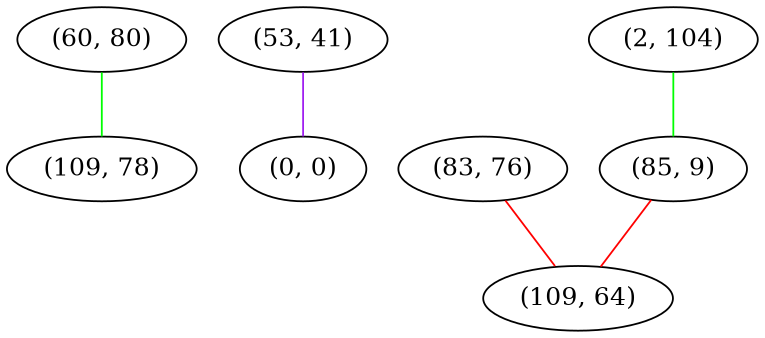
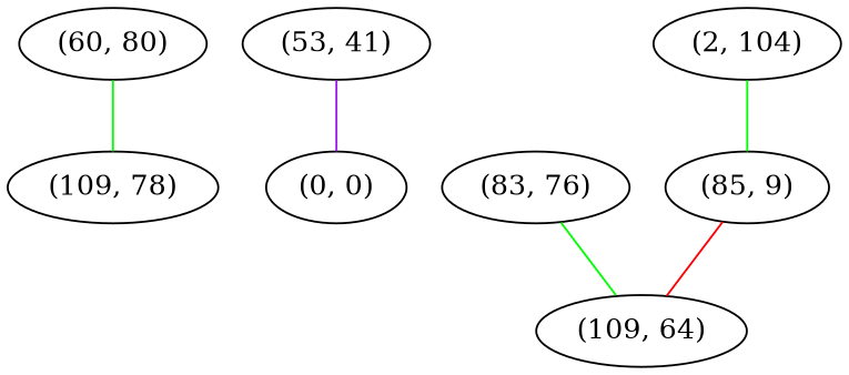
  graph {
    edge [color=green weight=1]
    "(60, 80)"
    "(109, 78)"
    "(53, 41)"
    "(0, 0)"
    "(83, 76)"
    "(109, 64)"
    "(2, 104)"
    "(85, 9)"
    "(60, 80)" -- "(109, 78)"
    "(53, 41)" -- "(0, 0)" [color=purple weight=4]
-   "(83, 76)" -- "(109, 64)" [color=red]
+   "(83, 76)" -- "(109, 64)"
    "(2, 104)" -- "(85, 9)" [weight=2]
    "(85, 9)" -- "(109, 64)" [color=red]
  }
